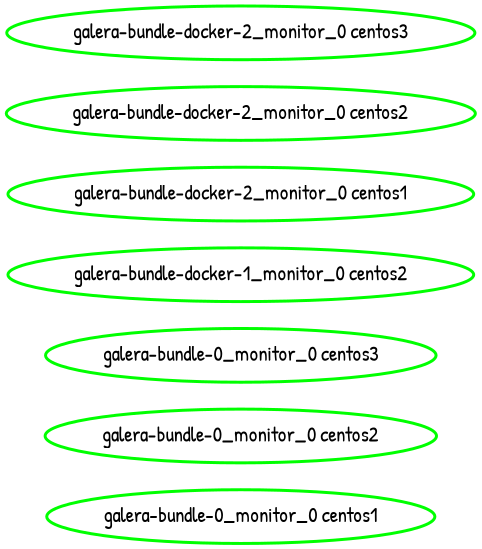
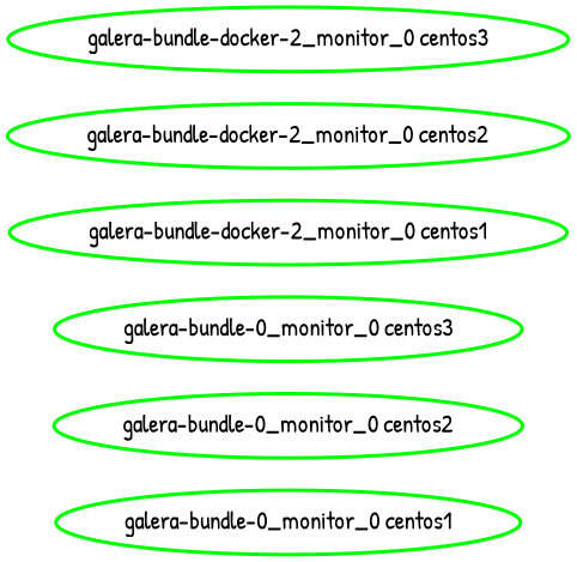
  digraph {
    rankdir=LR
    fontname="Patrick Hand"
    node [color=green fontcolor=black style=bold fontname="Patrick Hand"]
    "galera-bundle-0_monitor_0 centos1"
    "galera-bundle-0_monitor_0 centos2"
    "galera-bundle-0_monitor_0 centos3"
-   "galera-bundle-docker-1_monitor_0 centos2"
    "galera-bundle-docker-2_monitor_0 centos1"
    "galera-bundle-docker-2_monitor_0 centos2"
    "galera-bundle-docker-2_monitor_0 centos3"
  }
